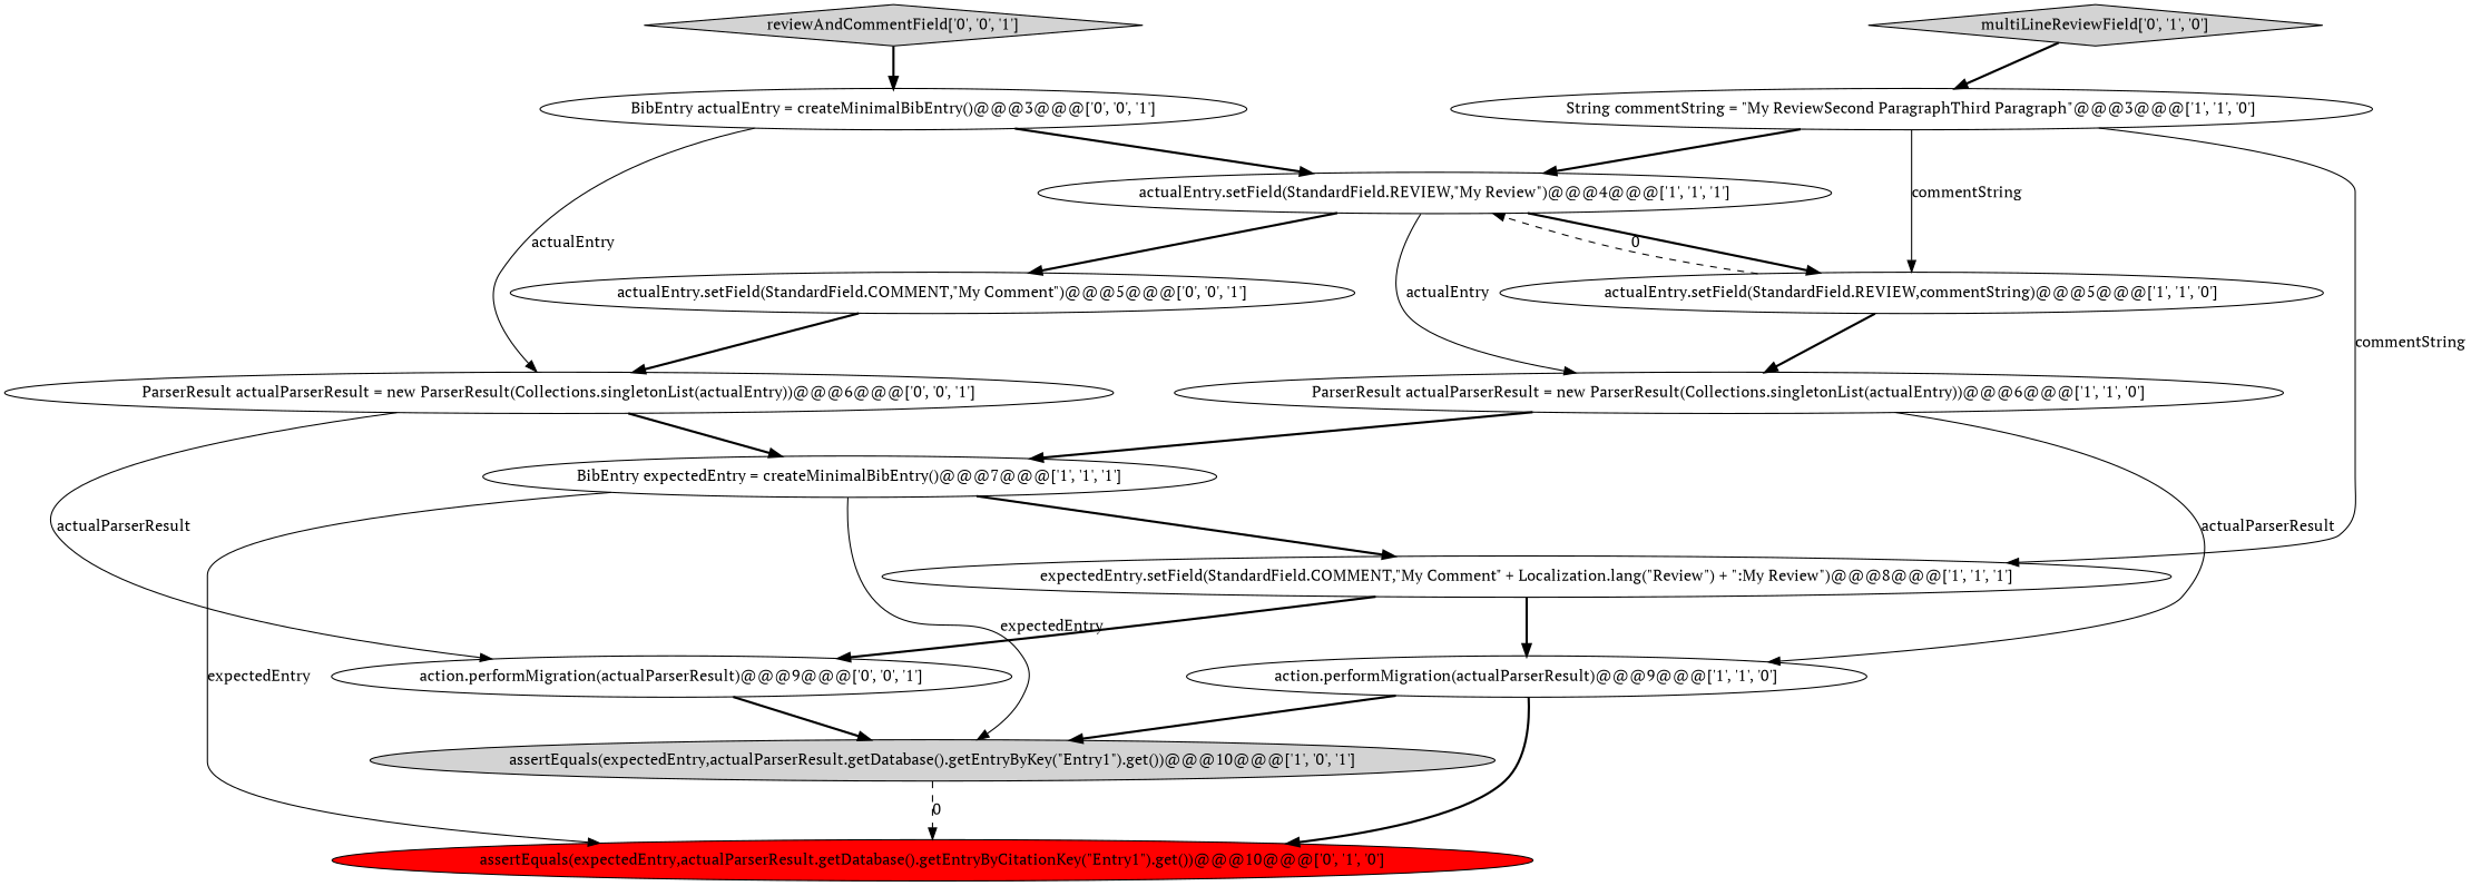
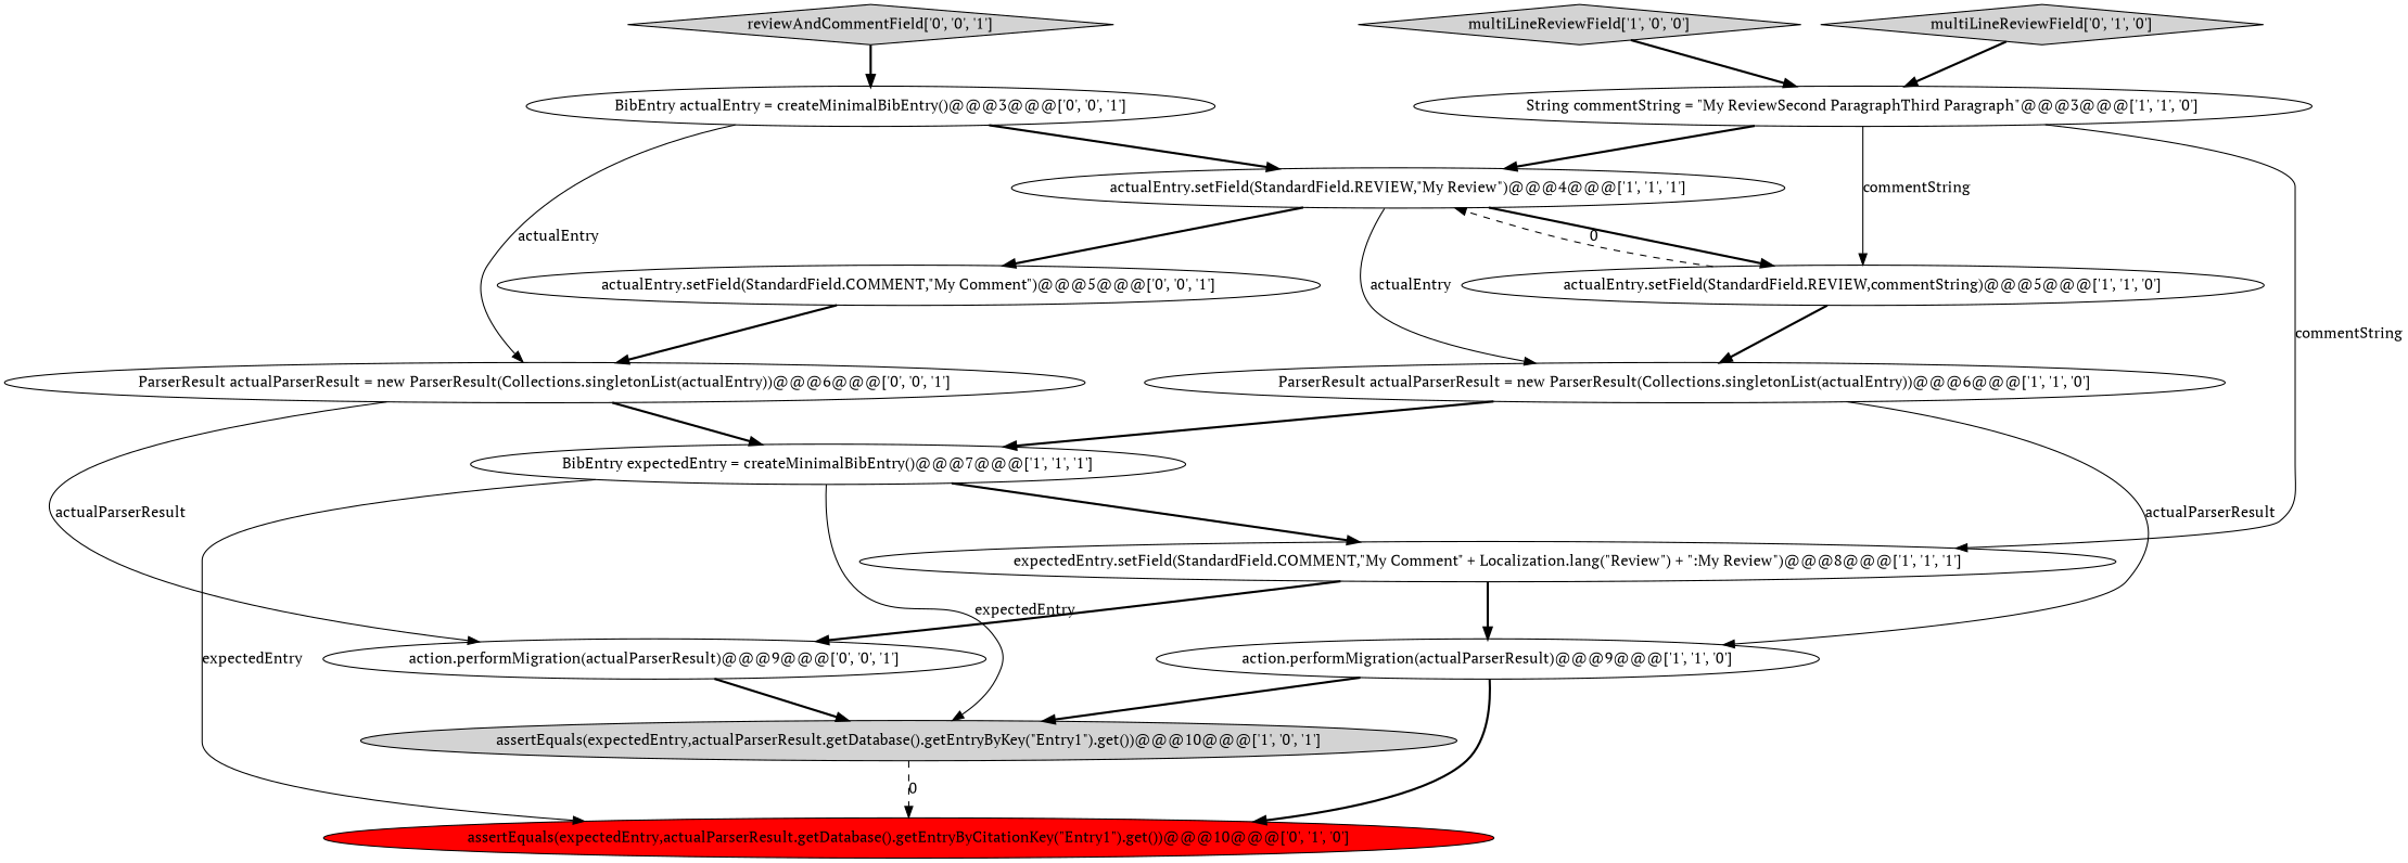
  digraph {
    fontname="PT Serif"
    node [fillcolor=white shape=ellipse style=filled fontname="PT Serif"]
    edge [style=bold fontname="PT Serif"]
+   n1 [fillcolor=lightgray label="multiLineReviewField['1', '0', '0']" shape=diamond]
    n2 [label="String commentString = \"My ReviewSecond ParagraphThird Paragraph\"@@@3@@@['1', '1', '0']"]
    n3 [label="actualEntry.setField(StandardField.REVIEW,\"My Review\")@@@4@@@['1', '1', '1']"]
    n4 [label="ParserResult actualParserResult = new ParserResult(Collections.singletonList(actualEntry))@@@6@@@['1', '1', '0']"]
    n5 [label="actualEntry.setField(StandardField.REVIEW,commentString)@@@5@@@['1', '1', '0']"]
    n6 [label="actualEntry.setField(StandardField.COMMENT,\"My Comment\")@@@5@@@['0', '0', '1']"]
    n7 [label="expectedEntry.setField(StandardField.COMMENT,\"My Comment\" + Localization.lang(\"Review\") + \":My Review\")@@@8@@@['1', '1', '1']"]
    n8 [label="action.performMigration(actualParserResult)@@@9@@@['1', '1', '0']"]
    n9 [label="action.performMigration(actualParserResult)@@@9@@@['0', '0', '1']"]
    n10 [label="BibEntry expectedEntry = createMinimalBibEntry()@@@7@@@['1', '1', '1']"]
    n11 [fillcolor=red label="assertEquals(expectedEntry,actualParserResult.getDatabase().getEntryByCitationKey(\"Entry1\").get())@@@10@@@['0', '1', '0']"]
    n12 [fillcolor=lightgray label="assertEquals(expectedEntry,actualParserResult.getDatabase().getEntryByKey(\"Entry1\").get())@@@10@@@['1', '0', '1']"]
    n13 [label="ParserResult actualParserResult = new ParserResult(Collections.singletonList(actualEntry))@@@6@@@['0', '0', '1']"]
    n14 [fillcolor=lightgray label="multiLineReviewField['0', '1', '0']" shape=diamond]
    n15 [label="BibEntry actualEntry = createMinimalBibEntry()@@@3@@@['0', '0', '1']"]
    n16 [fillcolor=lightgray label="reviewAndCommentField['0', '0', '1']" shape=diamond]
+   n1 -> n2
    n2 -> n3
    n2 -> n5 [label=commentString style=solid]
    n2 -> n7 [label=commentString style=solid]
    n3 -> n4 [label=actualEntry style=solid]
    n3 -> n5
    n3 -> n6
    n4 -> n8 [label=actualParserResult style=solid]
    n4 -> n10
    n5 -> n3 [label=0 style=dashed]
    n5 -> n4
    n6 -> n13
    n7 -> n8
    n7 -> n9
    n8 -> n11
    n8 -> n12
    n9 -> n12
    n10 -> n7
    n10 -> n11 [label=expectedEntry style=solid]
    n10 -> n12 [label=expectedEntry style=solid]
    n12 -> n11 [label=0 style=dashed]
    n13 -> n9 [label=actualParserResult style=solid]
    n13 -> n10
    n14 -> n2
    n15 -> n3
    n15 -> n13 [label=actualEntry style=solid]
    n16 -> n15
  }
